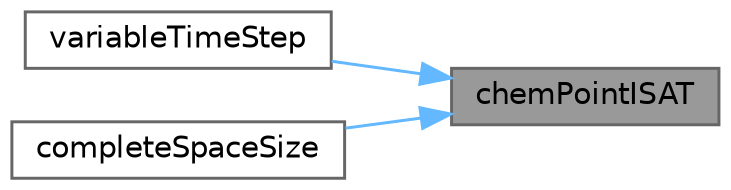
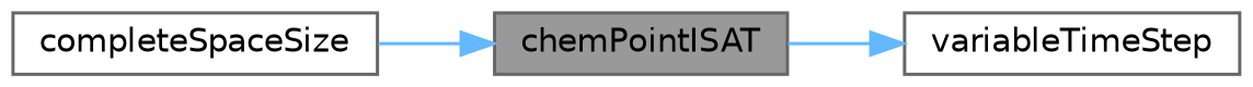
  digraph {
    rankdir=LR
    node [color=grey40 fillcolor=white fontname=Helvetica fontsize=10 shape=box style=filled]
    edge [color=steelblue1 fontname=Helvetica fontsize=10 labelfontname=Helvetica labelfontsize=10 style=solid]
    n1 [color=gray40 fillcolor=grey60 fontcolor=black height=0.2 label=chemPointISAT width=0.4]
    n2 [height=0.2 label=variableTimeStep width=0.4]
    n3 [height=0.2 label=completeSpaceSize width=0.4]
-   n2 -> n1
+   n1 -> n2
    n3 -> n1
  }
